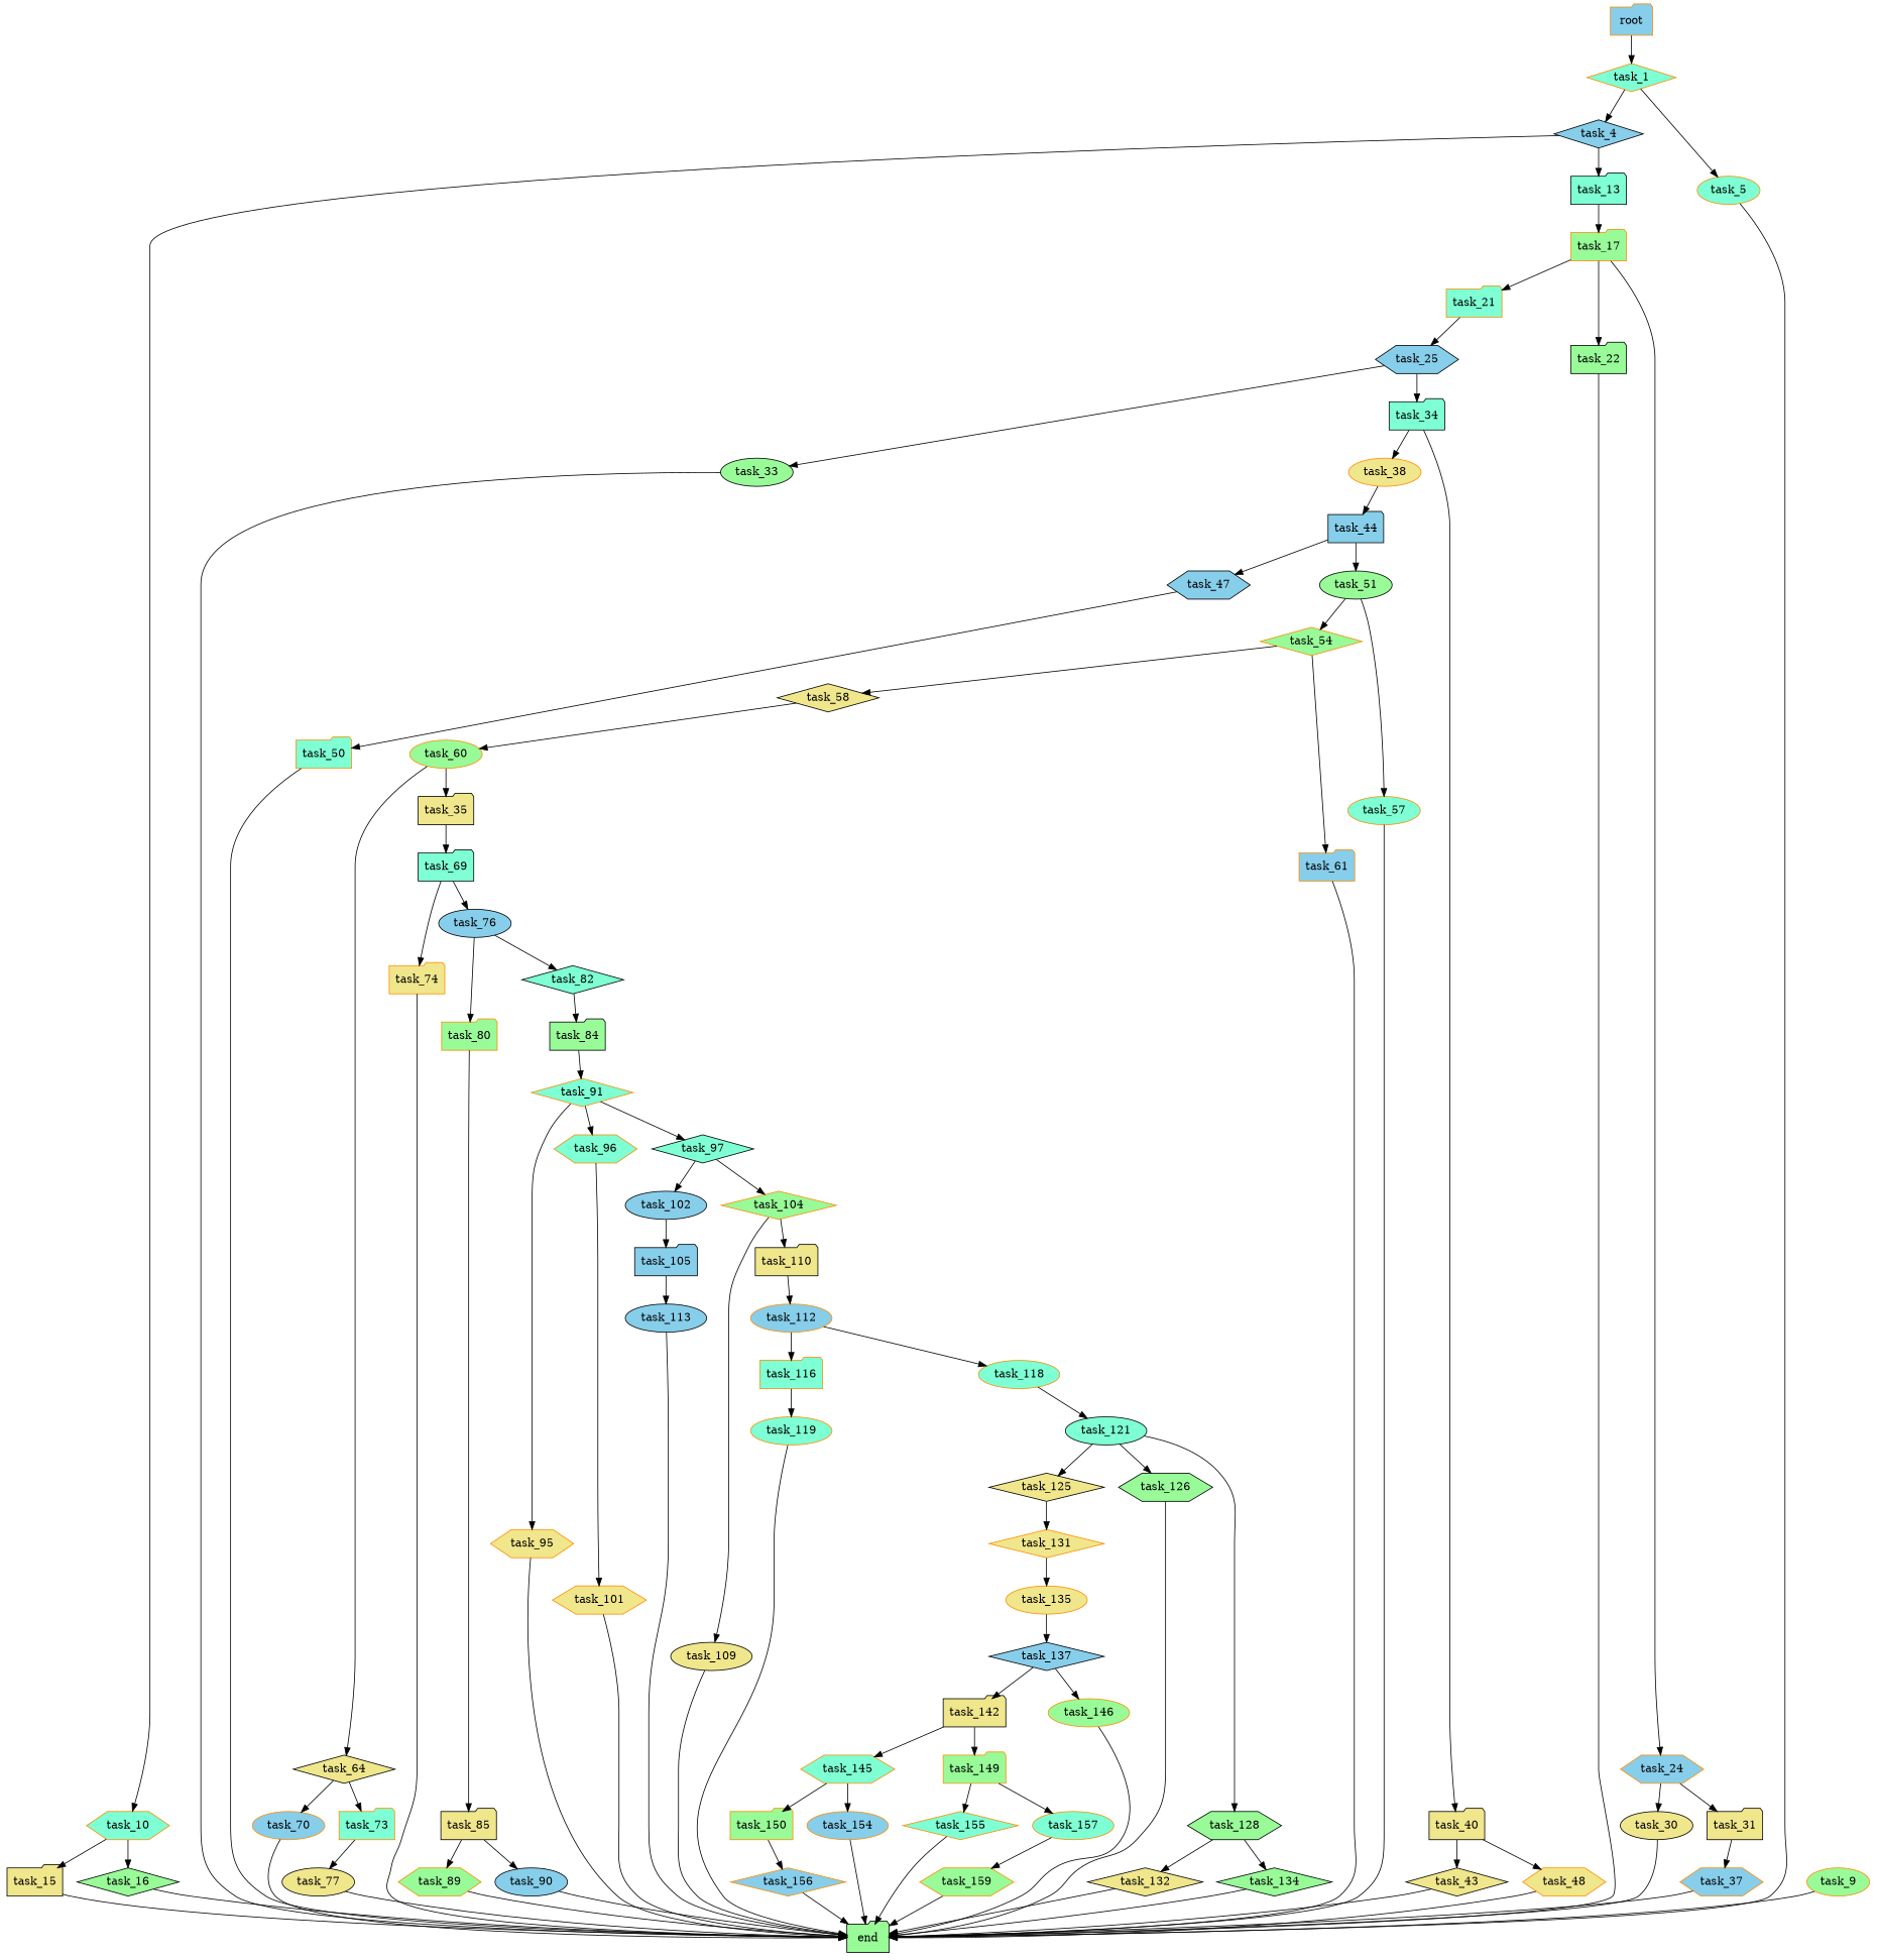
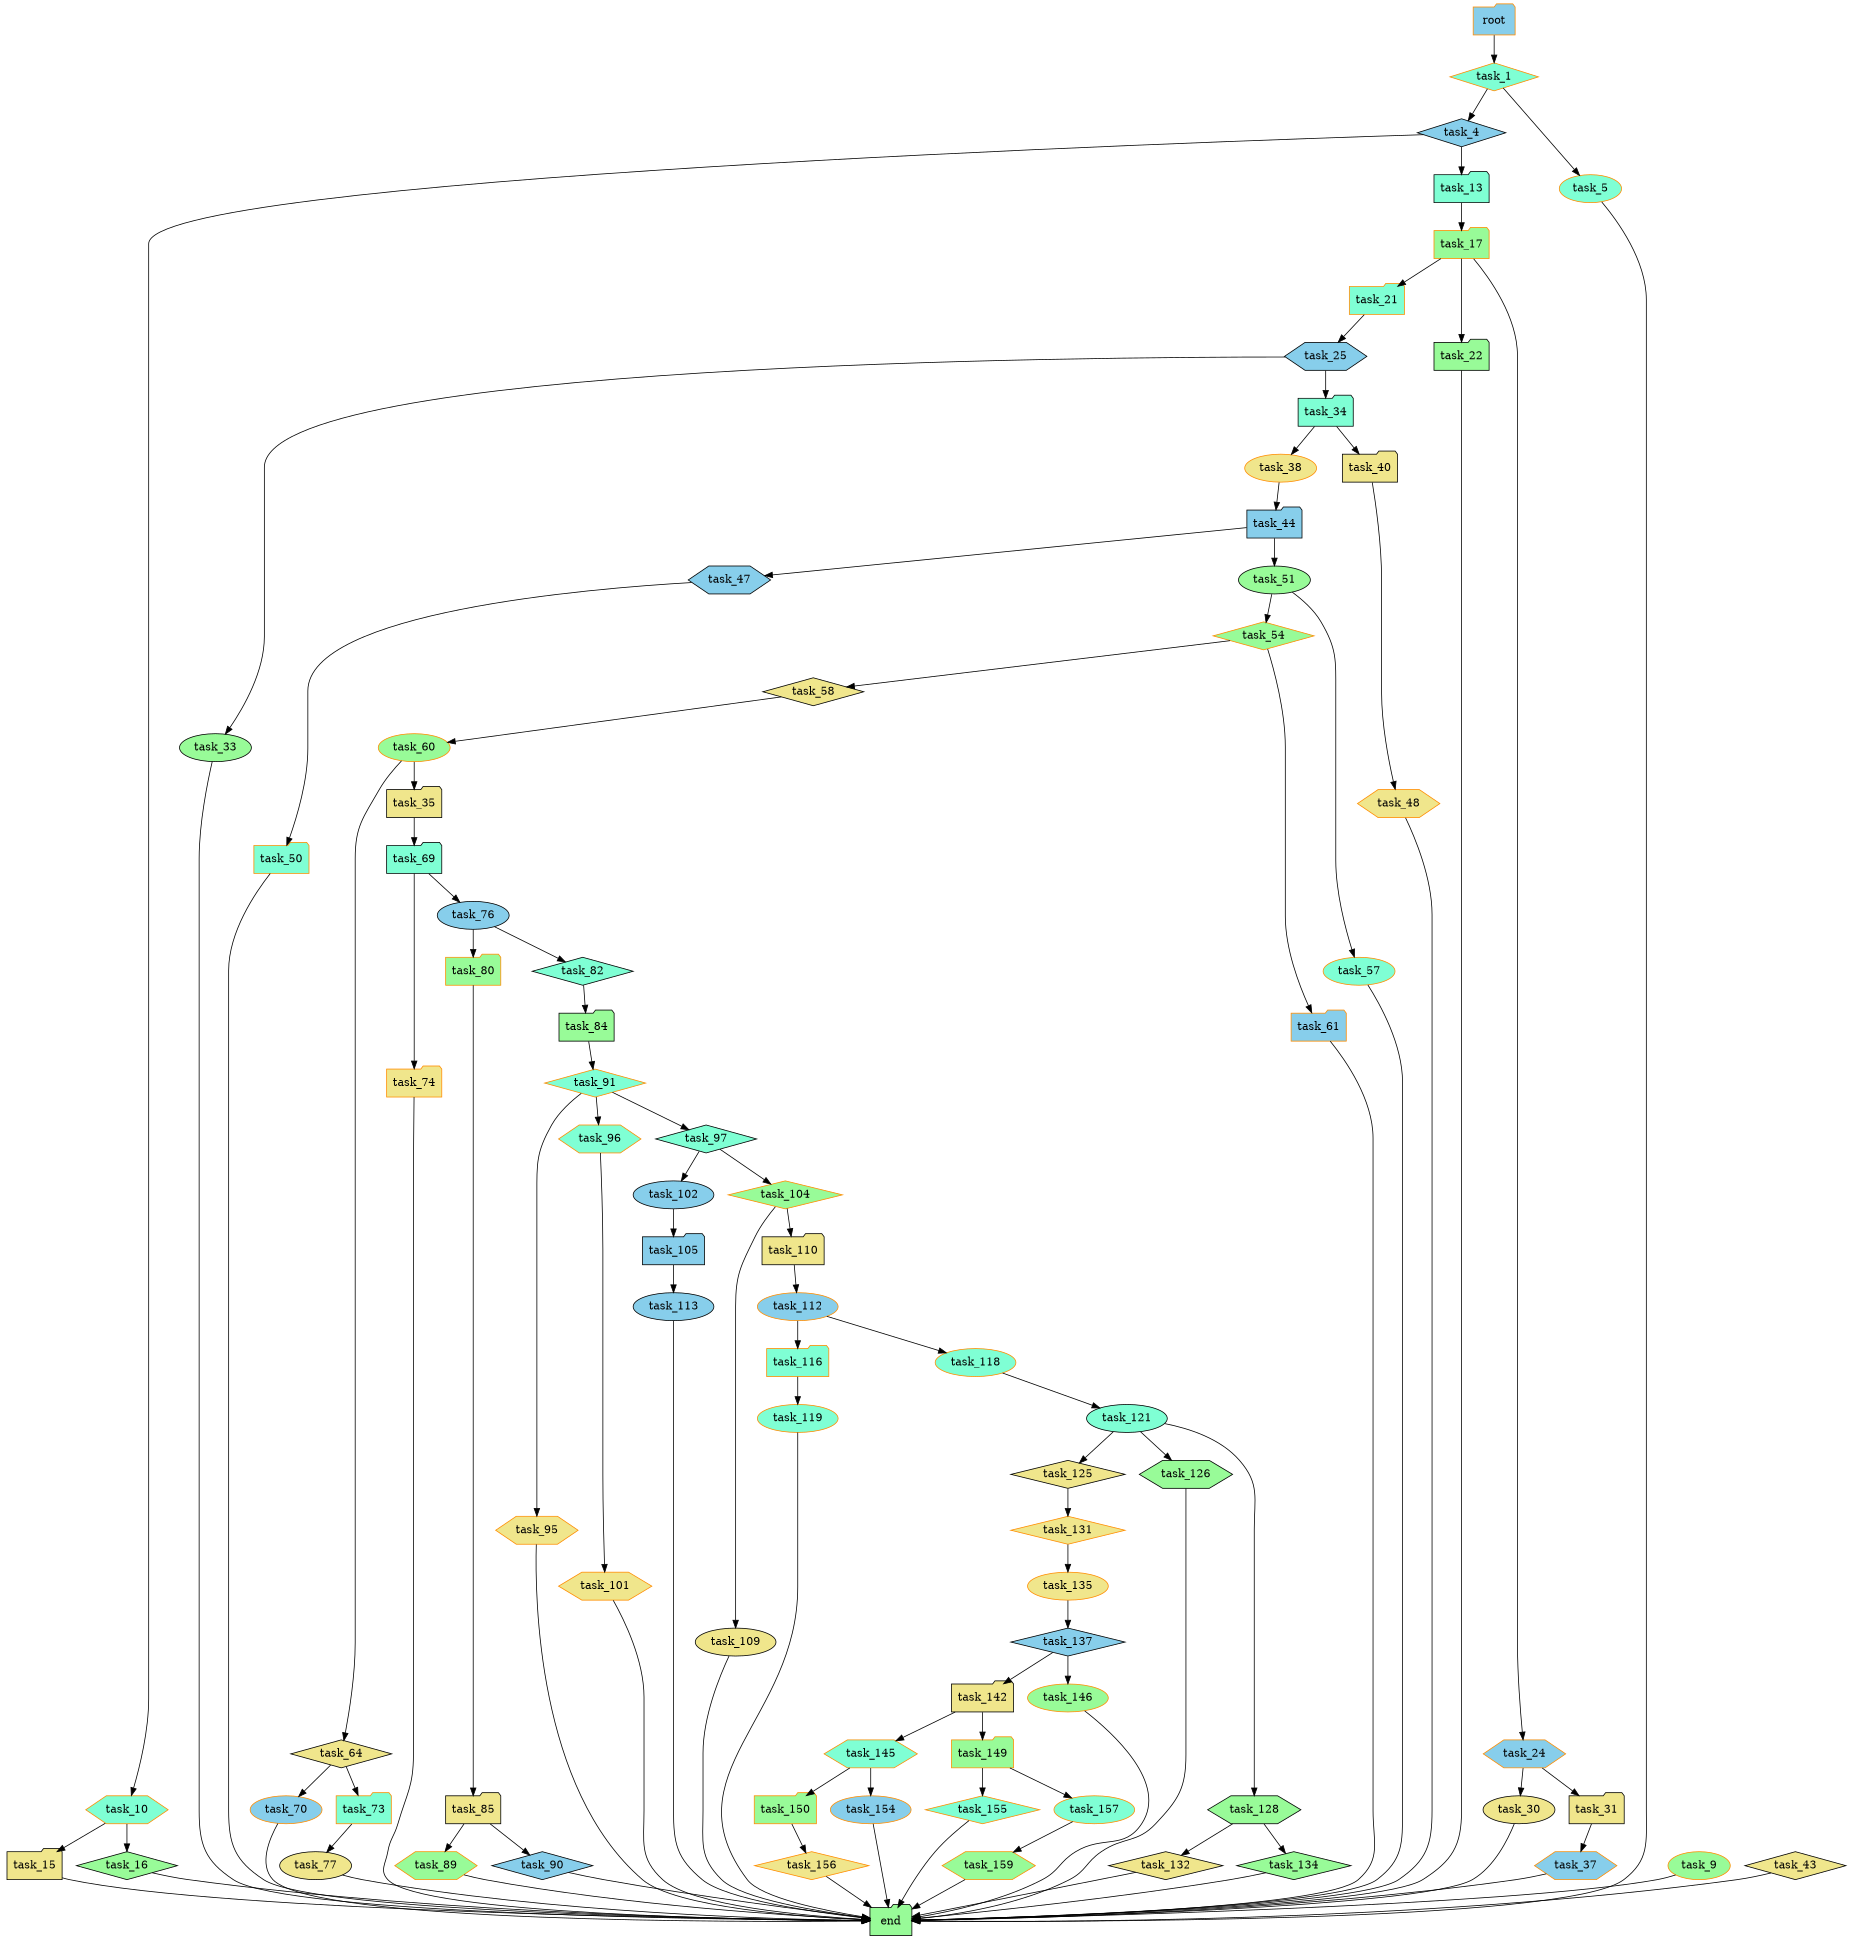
  digraph {
    node [color=darkorange fillcolor=khaki shape=folder style=filled]
    root [fillcolor=skyblue]
    task_1 [fillcolor=aquamarine shape=diamond]
    task_4 [color=black fillcolor=skyblue shape=diamond]
    task_5 [fillcolor=aquamarine shape=ellipse]
    task_10 [fillcolor=aquamarine shape=hexagon]
    task_13 [color=black fillcolor=aquamarine]
    end [color=black fillcolor=palegreen]
    task_9 [fillcolor=palegreen shape=ellipse]
    task_15 [color=black]
    task_16 [color=black fillcolor=palegreen shape=diamond]
    task_17 [fillcolor=palegreen]
    task_21 [fillcolor=aquamarine]
    task_22 [color=black fillcolor=palegreen]
    task_24 [fillcolor=skyblue shape=hexagon]
    n15 [color=black fillcolor=skyblue label=task_25 shape=hexagon]
    task_30 [color=black shape=ellipse]
    task_31 [color=black]
    task_33 [color=black fillcolor=palegreen shape=ellipse]
    task_34 [color=black fillcolor=aquamarine]
    task_37 [fillcolor=skyblue shape=hexagon]
    task_38 [shape=ellipse]
    task_40 [color=black]
    task_44 [color=black fillcolor=skyblue]
    task_43 [color=black shape=diamond]
    task_48 [shape=hexagon]
    task_47 [color=black fillcolor=skyblue shape=hexagon]
    task_51 [color=black fillcolor=palegreen shape=ellipse]
    task_50 [fillcolor=aquamarine]
    task_54 [fillcolor=palegreen shape=diamond]
    task_57 [fillcolor=aquamarine shape=ellipse]
    task_58 [color=black shape=diamond]
    task_61 [fillcolor=skyblue]
    task_60 [fillcolor=palegreen shape=ellipse]
    task_64 [color=black shape=diamond]
    n35 [color=black label=task_35]
    task_70 [fillcolor=skyblue shape=ellipse]
    task_73 [fillcolor=aquamarine]
    task_69 [color=black fillcolor=aquamarine]
    task_77 [color=black shape=ellipse]
    task_74
    task_76 [color=black fillcolor=skyblue shape=ellipse]
    task_80 [fillcolor=palegreen]
    task_82 [color=black fillcolor=aquamarine shape=diamond]
    task_85 [color=black]
    task_84 [color=black fillcolor=palegreen]
    task_89 [fillcolor=palegreen shape=hexagon]
-   task_90 [color=black fillcolor=skyblue shape=ellipse]
+   task_90 [color=black fillcolor=skyblue shape=diamond]
    task_91 [fillcolor=aquamarine shape=diamond]
    task_95 [shape=hexagon]
    task_96 [fillcolor=aquamarine shape=hexagon]
    task_97 [color=black fillcolor=aquamarine shape=diamond]
    task_101 [shape=hexagon]
    task_102 [color=black fillcolor=skyblue shape=ellipse]
    task_104 [fillcolor=palegreen shape=diamond]
    task_105 [color=black fillcolor=skyblue]
    task_109 [color=black shape=ellipse]
    task_110 [color=black]
    task_113 [color=black fillcolor=skyblue shape=ellipse]
    task_112 [fillcolor=skyblue shape=ellipse]
    task_116 [fillcolor=aquamarine]
    task_118 [fillcolor=aquamarine shape=ellipse]
    task_119 [fillcolor=aquamarine shape=ellipse]
    task_121 [color=black fillcolor=aquamarine shape=ellipse]
    task_125 [color=black shape=diamond]
    task_126 [color=black fillcolor=palegreen shape=hexagon]
    task_128 [color=black fillcolor=palegreen shape=hexagon]
    task_131 [shape=diamond]
    task_132 [color=black shape=diamond]
    task_134 [color=black fillcolor=palegreen shape=diamond]
    task_135 [shape=ellipse]
    task_137 [color=black fillcolor=skyblue shape=diamond]
    task_142 [color=black]
    task_146 [fillcolor=palegreen shape=ellipse]
    task_145 [fillcolor=aquamarine shape=hexagon]
    task_149 [fillcolor=palegreen]
    task_150 [fillcolor=palegreen]
    task_154 [fillcolor=skyblue shape=ellipse]
    task_155 [fillcolor=aquamarine shape=diamond]
    task_157 [fillcolor=aquamarine shape=ellipse]
-   task_156 [fillcolor=skyblue shape=diamond]
+   task_156 [shape=diamond]
    task_159 [fillcolor=palegreen shape=hexagon]
    root -> task_1
    task_1 -> task_4
    task_1 -> task_5
    task_4 -> task_10
    task_4 -> task_13
    task_5 -> end
    task_10 -> task_15
    task_10 -> task_16
    task_13 -> task_17
    task_9 -> end
    task_15 -> end
    task_16 -> end
    task_17 -> task_21
    task_17 -> task_22
    task_17 -> task_24
    task_21 -> n15
    task_22 -> end
    task_24 -> task_30
    task_24 -> task_31
    n15 -> task_33
    n15 -> task_34
    task_30 -> end
    task_31 -> task_37
    task_33 -> end
    task_34 -> task_38
    task_34 -> task_40
    task_37 -> end
    task_38 -> task_44
-   task_40 -> task_43
    task_40 -> task_48
    task_44 -> task_47
    task_44 -> task_51
    task_43 -> end
    task_48 -> end
    task_47 -> task_50
    task_51 -> task_54
    task_51 -> task_57
    task_50 -> end
    task_54 -> task_58
    task_54 -> task_61
    task_57 -> end
    task_58 -> task_60
    task_61 -> end
    task_60 -> task_64
    task_60 -> n35
    task_64 -> task_70
    task_64 -> task_73
    n35 -> task_69
    task_70 -> end
    task_73 -> task_77
    task_69 -> task_74
    task_69 -> task_76
    task_77 -> end
    task_74 -> end
    task_76 -> task_80
    task_76 -> task_82
    task_80 -> task_85
    task_82 -> task_84
    task_85 -> task_89
    task_85 -> task_90
    task_84 -> task_91
    task_89 -> end
    task_90 -> end
    task_91 -> task_95
    task_91 -> task_96
    task_91 -> task_97
    task_95 -> end
    task_96 -> task_101
    task_97 -> task_102
    task_97 -> task_104
    task_101 -> end
    task_102 -> task_105
    task_104 -> task_109
    task_104 -> task_110
    task_105 -> task_113
    task_109 -> end
    task_110 -> task_112
    task_113 -> end
    task_112 -> task_116
    task_112 -> task_118
    task_116 -> task_119
    task_118 -> task_121
    task_119 -> end
    task_121 -> task_125
    task_121 -> task_126
    task_121 -> task_128
    task_125 -> task_131
    task_126 -> end
    task_128 -> task_132
    task_128 -> task_134
    task_131 -> task_135
    task_132 -> end
    task_134 -> end
    task_135 -> task_137
    task_137 -> task_142
    task_137 -> task_146
    task_142 -> task_145
    task_142 -> task_149
    task_146 -> end
    task_145 -> task_150
    task_145 -> task_154
    task_149 -> task_155
    task_149 -> task_157
    task_150 -> task_156
    task_154 -> end
    task_155 -> end
    task_157 -> task_159
    task_156 -> end
    task_159 -> end
  }
